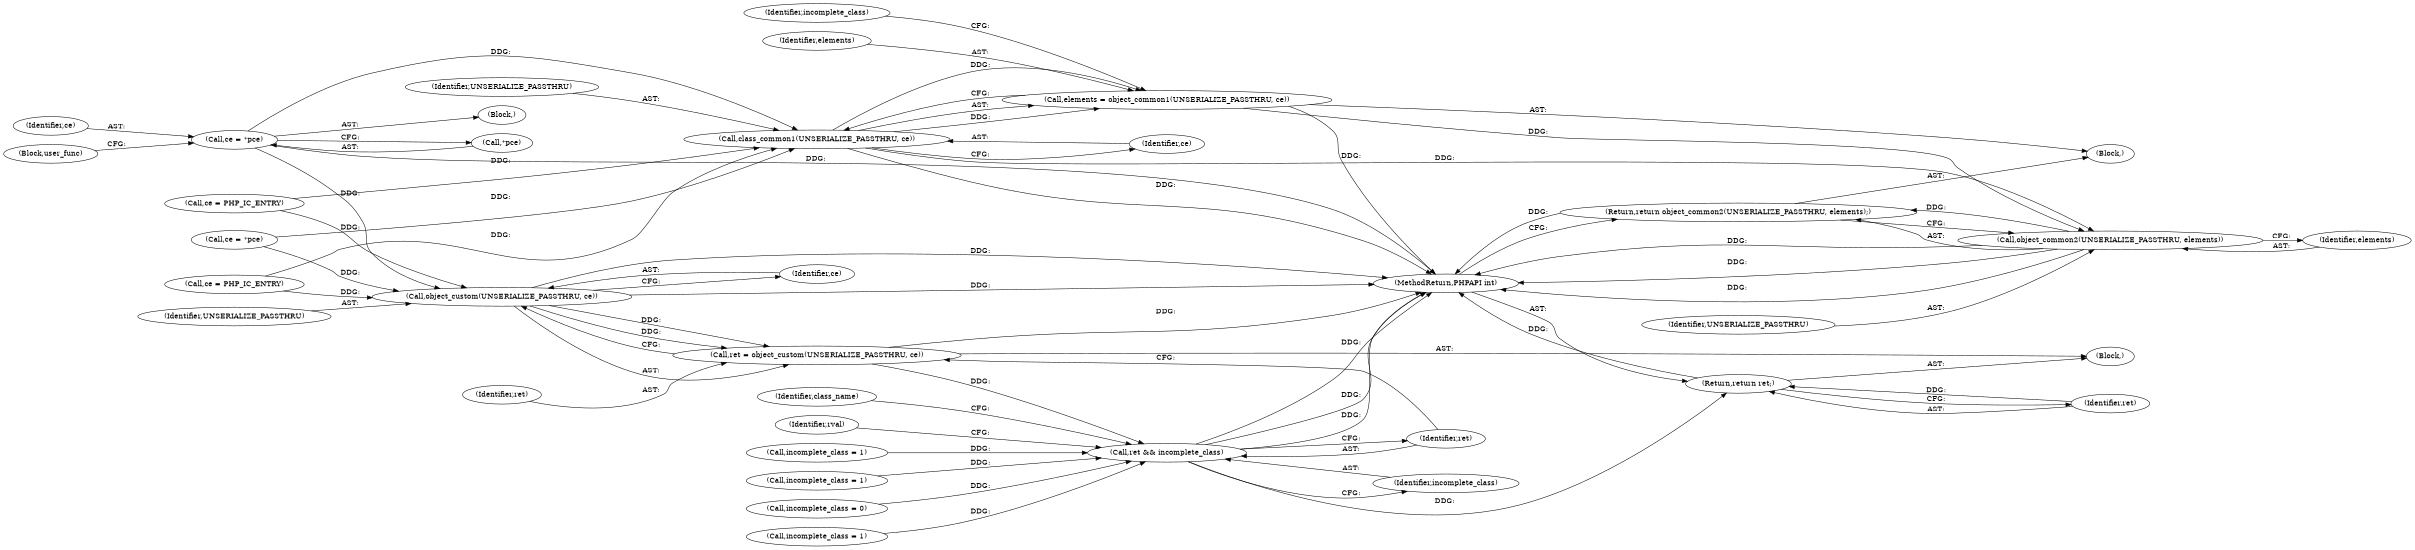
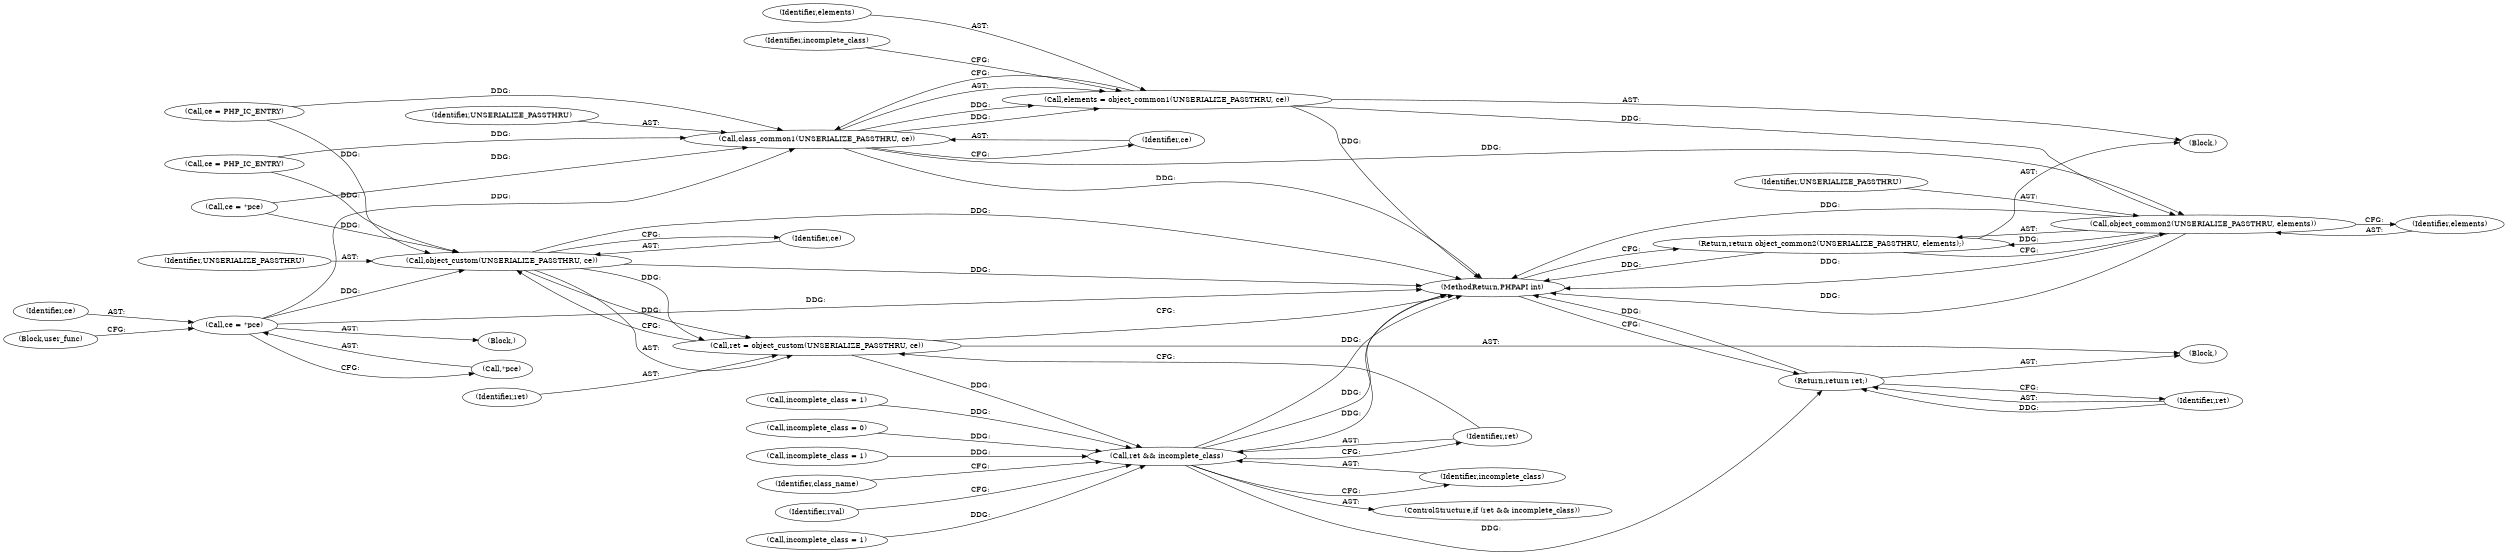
  digraph {
    rankdir=LR
    n1 [label="(Call,ce = *pce)"]
    n2 [label="(Call,object_custom(UNSERIALIZE_PASSTHRU, ce))"]
    n3 [label="(Call,class_common1(UNSERIALIZE_PASSTHRU, ce))"]
    n4 [label="(Block,)"]
    n5 [label="(Call,*pce)"]
    n6 [label="(MethodReturn,PHPAPI int)"]
    n7 [label="(Call,ret = object_custom(UNSERIALIZE_PASSTHRU, ce))"]
    n8 [label="(Identifier,ce)"]
    n9 [label="(Call,elements = object_common1(UNSERIALIZE_PASSTHRU, ce))"]
    n10 [label="(Call,object_common2(UNSERIALIZE_PASSTHRU, elements))"]
    n11 [label="(Identifier,ce)"]
    n12 [label="(Return,return ret;)"]
    n13 [label="(Return,return object_common2(UNSERIALIZE_PASSTHRU, elements);)"]
    n14 [label="(Call,ret && incomplete_class)"]
    n15 [label="(Block,)"]
    n16 [label="(Identifier,ret)"]
    n17 [label="(Identifier,incomplete_class)"]
+   n18 [label="(ControlStructure,if (ret && incomplete_class))"]
    n19 [label="(Identifier,ret)"]
    n20 [label="(Block,)"]
    n21 [label="(Identifier,elements)"]
    n22 [label="(Call,incomplete_class = 0)"]
    n23 [label="(Identifier,incomplete_class)"]
    n24 [label="(Identifier,elements)"]
    n25 [label="(Identifier,ce)"]
    n26 [label="(Call,incomplete_class = 1)"]
    n27 [label="(Identifier,class_name)"]
    n28 [label="(Call,ce = PHP_IC_ENTRY)"]
    n29 [label="(Identifier,rval)"]
    n30 [label="(Block,user_func)"]
    n31 [label="(Call,ce = PHP_IC_ENTRY)"]
    n32 [label="(Identifier,UNSERIALIZE_PASSTHRU)"]
    n33 [label="(Identifier,UNSERIALIZE_PASSTHRU)"]
    n34 [label="(Call,incomplete_class = 1)"]
    n35 [label="(Identifier,ret)"]
    n36 [label="(Identifier,UNSERIALIZE_PASSTHRU)"]
    n37 [label="(Call,incomplete_class = 1)"]
    n38 [label="(Call,ce = *pce)"]
    n1 -> n2 [label="DDG: "]
    n1 -> n3 [label="DDG: "]
    n1 -> n4 [label="AST: "]
    n1 -> n5 [label="CFG: "]
    n1 -> n6 [label="DDG: "]
    n2 -> n6 [label="DDG: "]
    n2 -> n6 [label="DDG: "]
    n2 -> n7 [label="AST: "]
    n2 -> n7 [label="DDG: "]
    n2 -> n7 [label="DDG: "]
    n2 -> n8 [label="CFG: "]
    n3 -> n6 [label="DDG: "]
    n3 -> n9 [label="AST: "]
    n3 -> n9 [label="DDG: "]
    n3 -> n9 [label="DDG: "]
    n3 -> n10 [label="DDG: "]
    n3 -> n11 [label="CFG: "]
    n5 -> n1 [label="AST: "]
-   n6 -> n12 [label="AST: "]
+   n6 -> n12 [label="CFG: "]
    n6 -> n13 [label="CFG: "]
    n7 -> n2 [label="CFG: "]
-   n7 -> n6 [label="DDG: "]
+   n7 -> n6 [label="CFG: "]
    n7 -> n14 [label="DDG: "]
    n7 -> n15 [label="AST: "]
    n8 -> n2 [label="AST: "]
    n9 -> n3 [label="CFG: "]
    n9 -> n6 [label="DDG: "]
    n9 -> n10 [label="DDG: "]
    n9 -> n20 [label="AST: "]
    n10 -> n6 [label="DDG: "]
    n10 -> n6 [label="DDG: "]
    n10 -> n6 [label="DDG: "]
    n10 -> n13 [label="AST: "]
    n10 -> n13 [label="DDG: "]
    n10 -> n21 [label="CFG: "]
    n11 -> n3 [label="AST: "]
    n12 -> n6 [label="DDG: "]
    n12 -> n15 [label="AST: "]
    n12 -> n19 [label="CFG: "]
    n13 -> n6 [label="DDG: "]
    n13 -> n10 [label="CFG: "]
    n13 -> n20 [label="AST: "]
    n14 -> n6 [label="DDG: "]
    n14 -> n6 [label="DDG: "]
    n14 -> n6 [label="DDG: "]
    n14 -> n12 [label="DDG: "]
    n14 -> n16 [label="CFG: "]
    n14 -> n17 [label="CFG: "]
+   n14 -> n18 [label="AST: "]
    n16 -> n7 [label="CFG: "]
    n16 -> n14 [label="AST: "]
    n17 -> n14 [label="AST: "]
    n19 -> n12 [label="AST: "]
    n19 -> n12 [label="DDG: "]
    n21 -> n10 [label="AST: "]
    n22 -> n14 [label="DDG: "]
    n23 -> n9 [label="CFG: "]
    n24 -> n9 [label="AST: "]
    n25 -> n1 [label="AST: "]
    n26 -> n14 [label="DDG: "]
    n27 -> n14 [label="CFG: "]
    n28 -> n2 [label="DDG: "]
    n28 -> n3 [label="DDG: "]
    n29 -> n14 [label="CFG: "]
    n30 -> n1 [label="CFG: "]
    n31 -> n2 [label="DDG: "]
    n31 -> n3 [label="DDG: "]
    n32 -> n10 [label="AST: "]
    n33 -> n3 [label="AST: "]
    n34 -> n14 [label="DDG: "]
    n35 -> n7 [label="AST: "]
    n36 -> n2 [label="AST: "]
    n37 -> n14 [label="DDG: "]
    n38 -> n2 [label="DDG: "]
    n38 -> n3 [label="DDG: "]
  }
